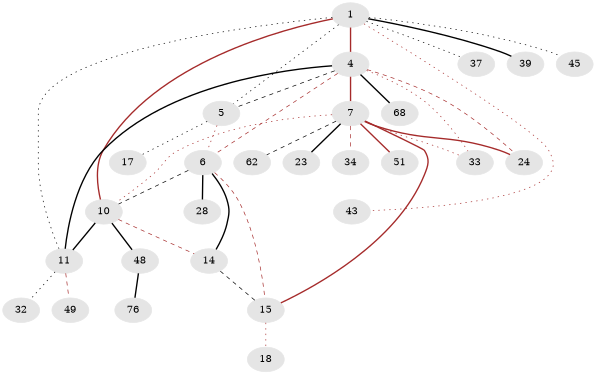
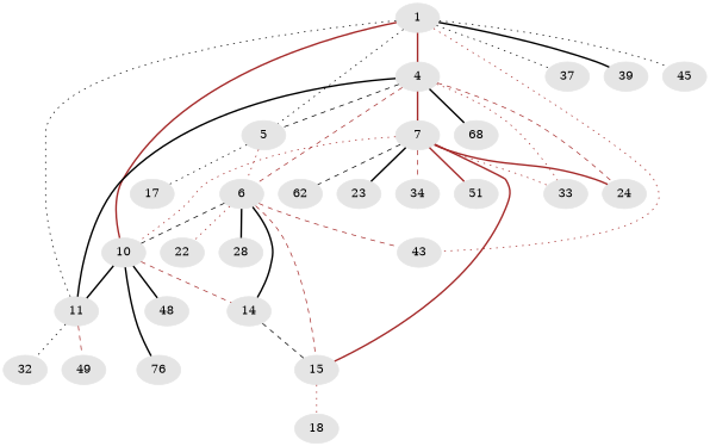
  graph {
    node [color=gray90 style=filled]
    edge [color=brown style=bold]
    1 [super="+35+53+2"]
    4 [super="+9"]
    5 [super="+66"]
    10 [super="+42+12+20+70+26"]
    11 [super="+30+69+29"]
    37 [super="+64"]
    39
    45
    43
    6 [super="+13+16+36+19"]
    7 [super="+8"]
    33 [super="+58+59+40"]
    68
    24
    17
    14 [super="+25"]
    15 [super="+54"]
+   22
    28 [super="+56+57+71+50"]
    n20 [label=76]
    48
    32
    49
    23 [super="+41"]
    34
    51
    n27 [label=62]
    18
    1 -- 4
    1 -- 5 [color=black style=dotted]
    1 -- 10
    1 -- 11 [color=black style=dotted weight=2]
    1 -- 37 [color=black style=dotted]
    1 -- 39 [color=black]
    1 -- 45 [color=black style=dotted]
    1 -- 43 [style=dotted]
    4 -- 5 [color=black style=dashed]
    4 -- 11 [color=black]
    4 -- 6 [style=dashed]
    4 -- 7 [weight=2]
    4 -- 33 [style=dotted]
    4 -- 68 [color=black]
    4 -- 24 [style=dashed]
    5 -- 6 [style=dotted]
    5 -- 17 [color=black style=dotted]
    10 -- 11 [color=black weight=2]
    10 -- 14 [style=dashed weight=2]
-   48 -- n20 [color=black]
+   10 -- n20 [color=black]
    10 -- 48 [color=black]
    11 -- 32 [color=black style=dotted]
    11 -- 49 [style=dashed]
    6 -- 10 [color=black style=dashed]
+   6 -- 43 [style=dashed]
    6 -- 14 [color=black]
    6 -- 15 [style=dashed]
+   6 -- 22 [style=dotted]
    6 -- 28 [color=black]
    7 -- 10 [style=dotted]
    7 -- 33 [style=dotted]
    7 -- 24
    7 -- 15
    7 -- 23 [color=black]
    7 -- 34 [style=dashed]
    7 -- 51
    7 -- n27 [color=black style=dashed]
    14 -- 15 [color=black style=dashed]
    15 -- 18 [style=dotted]
  }
